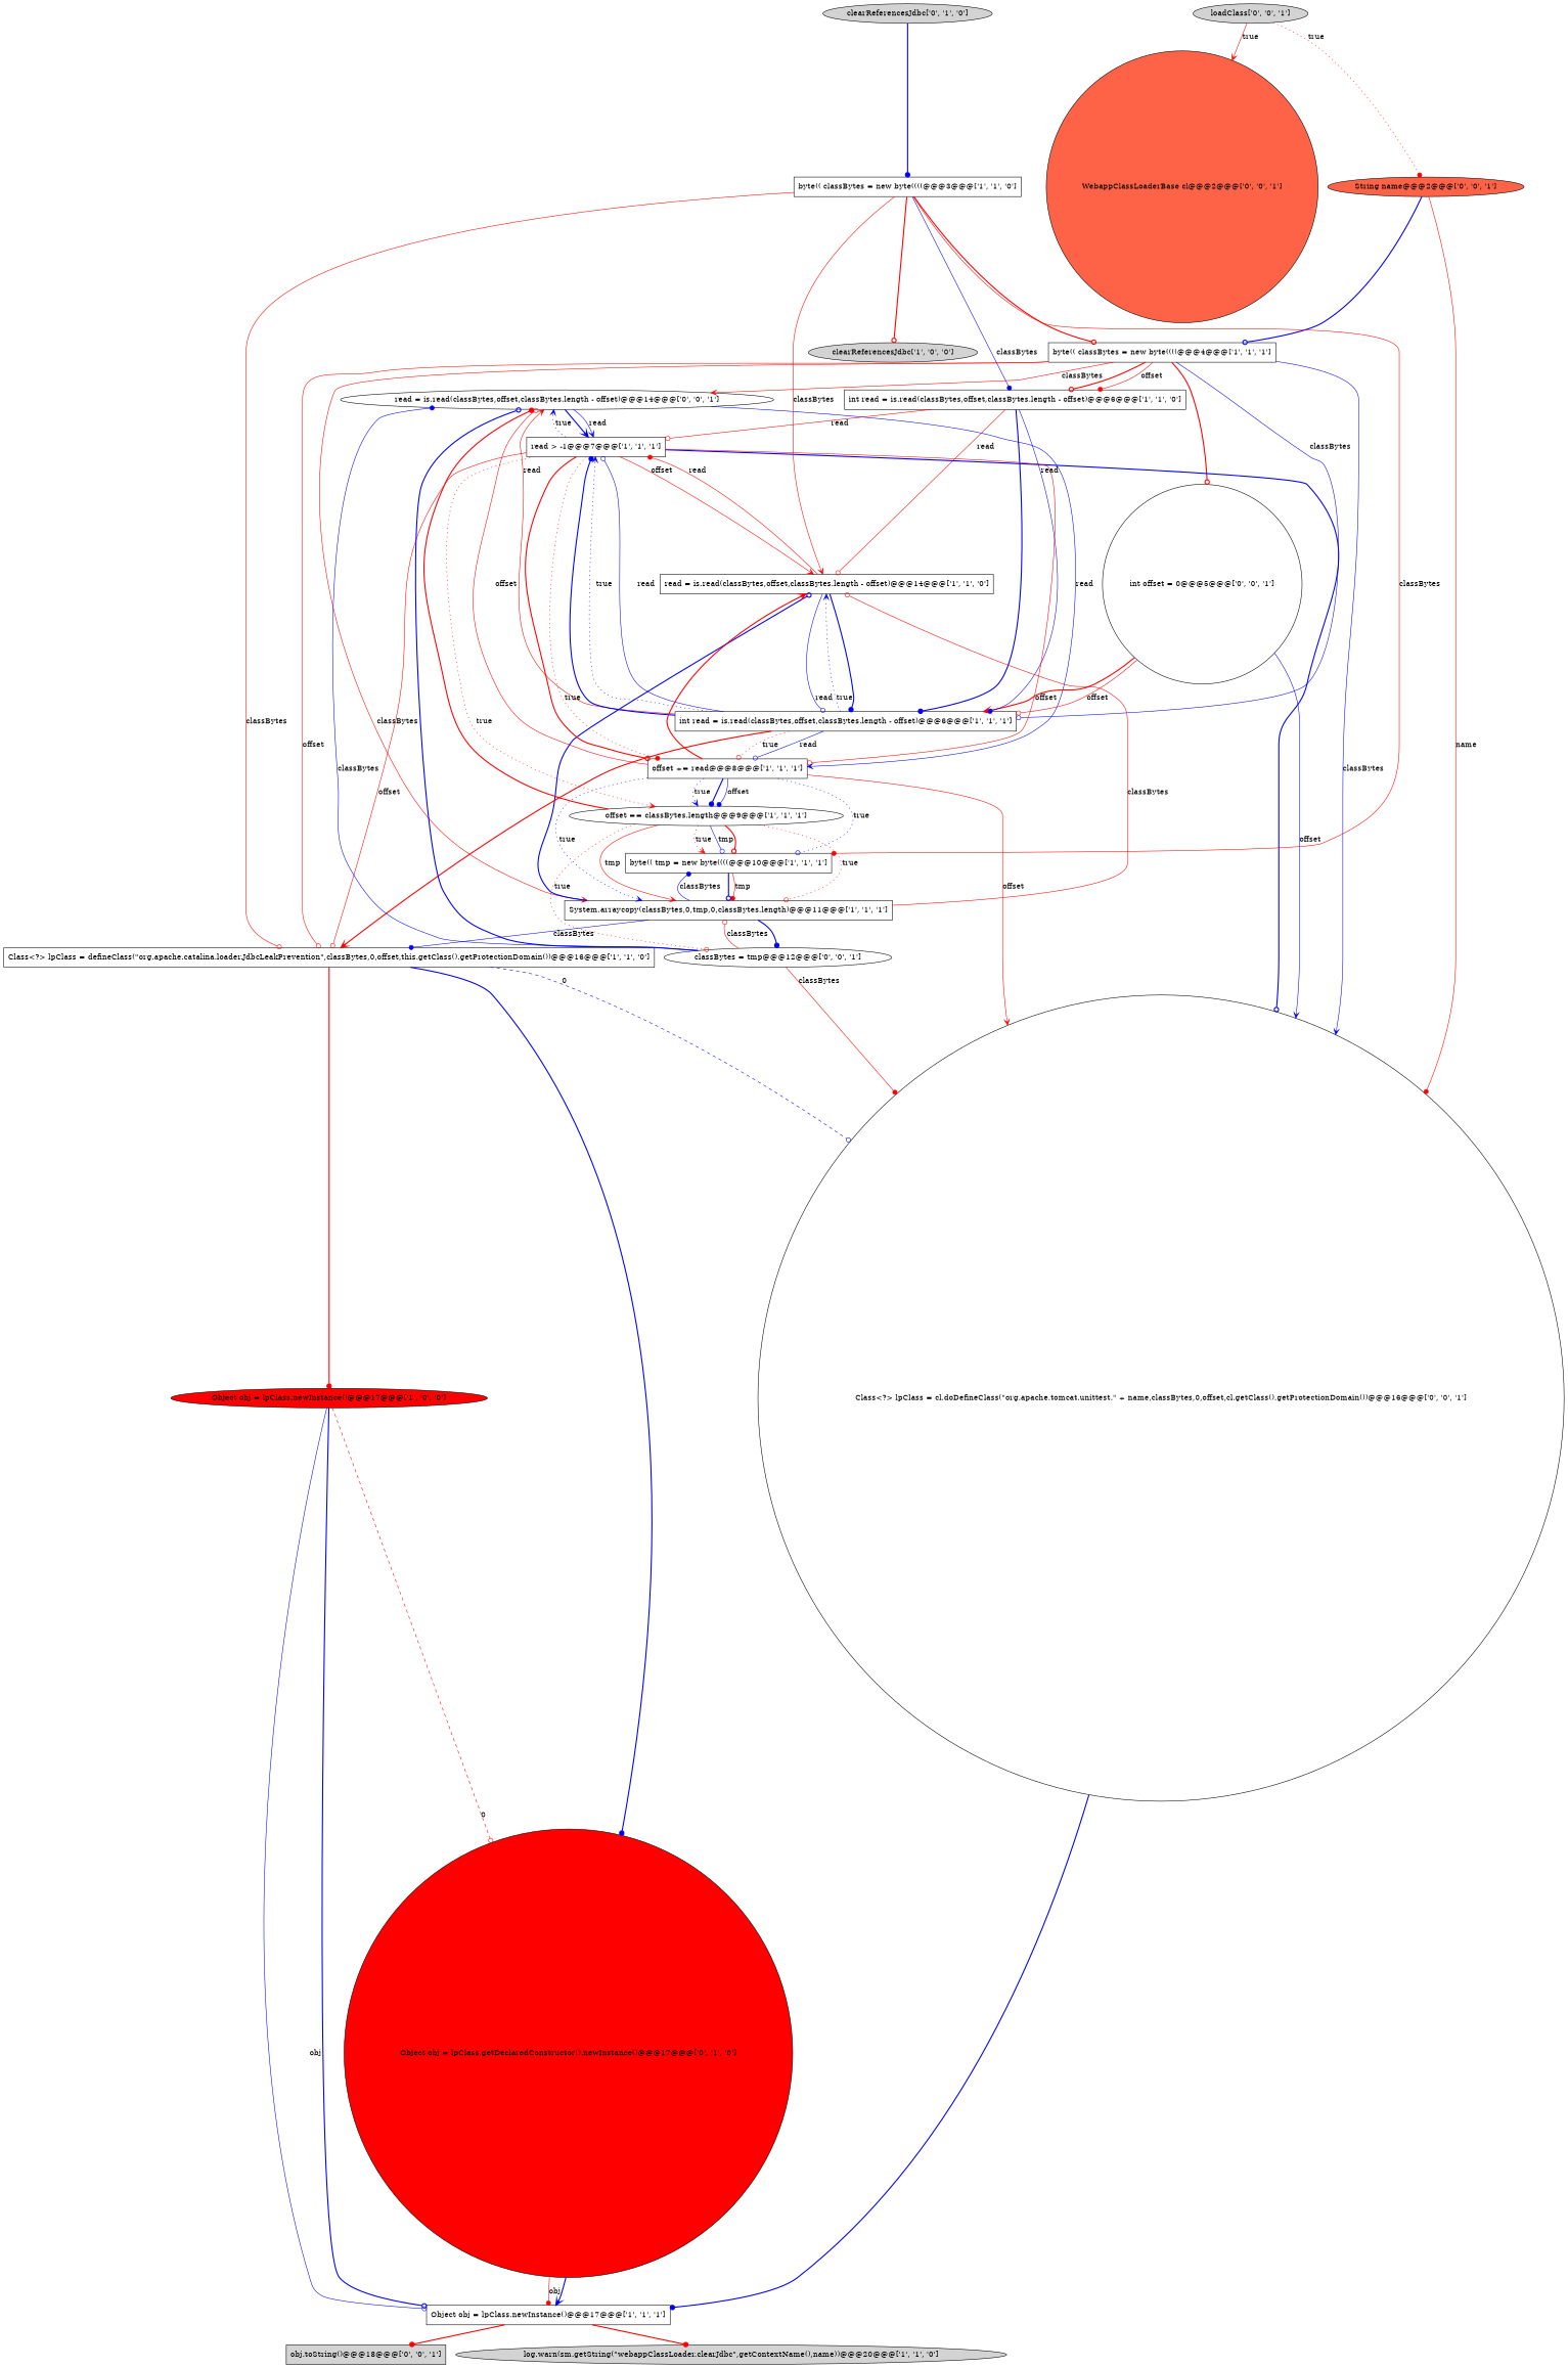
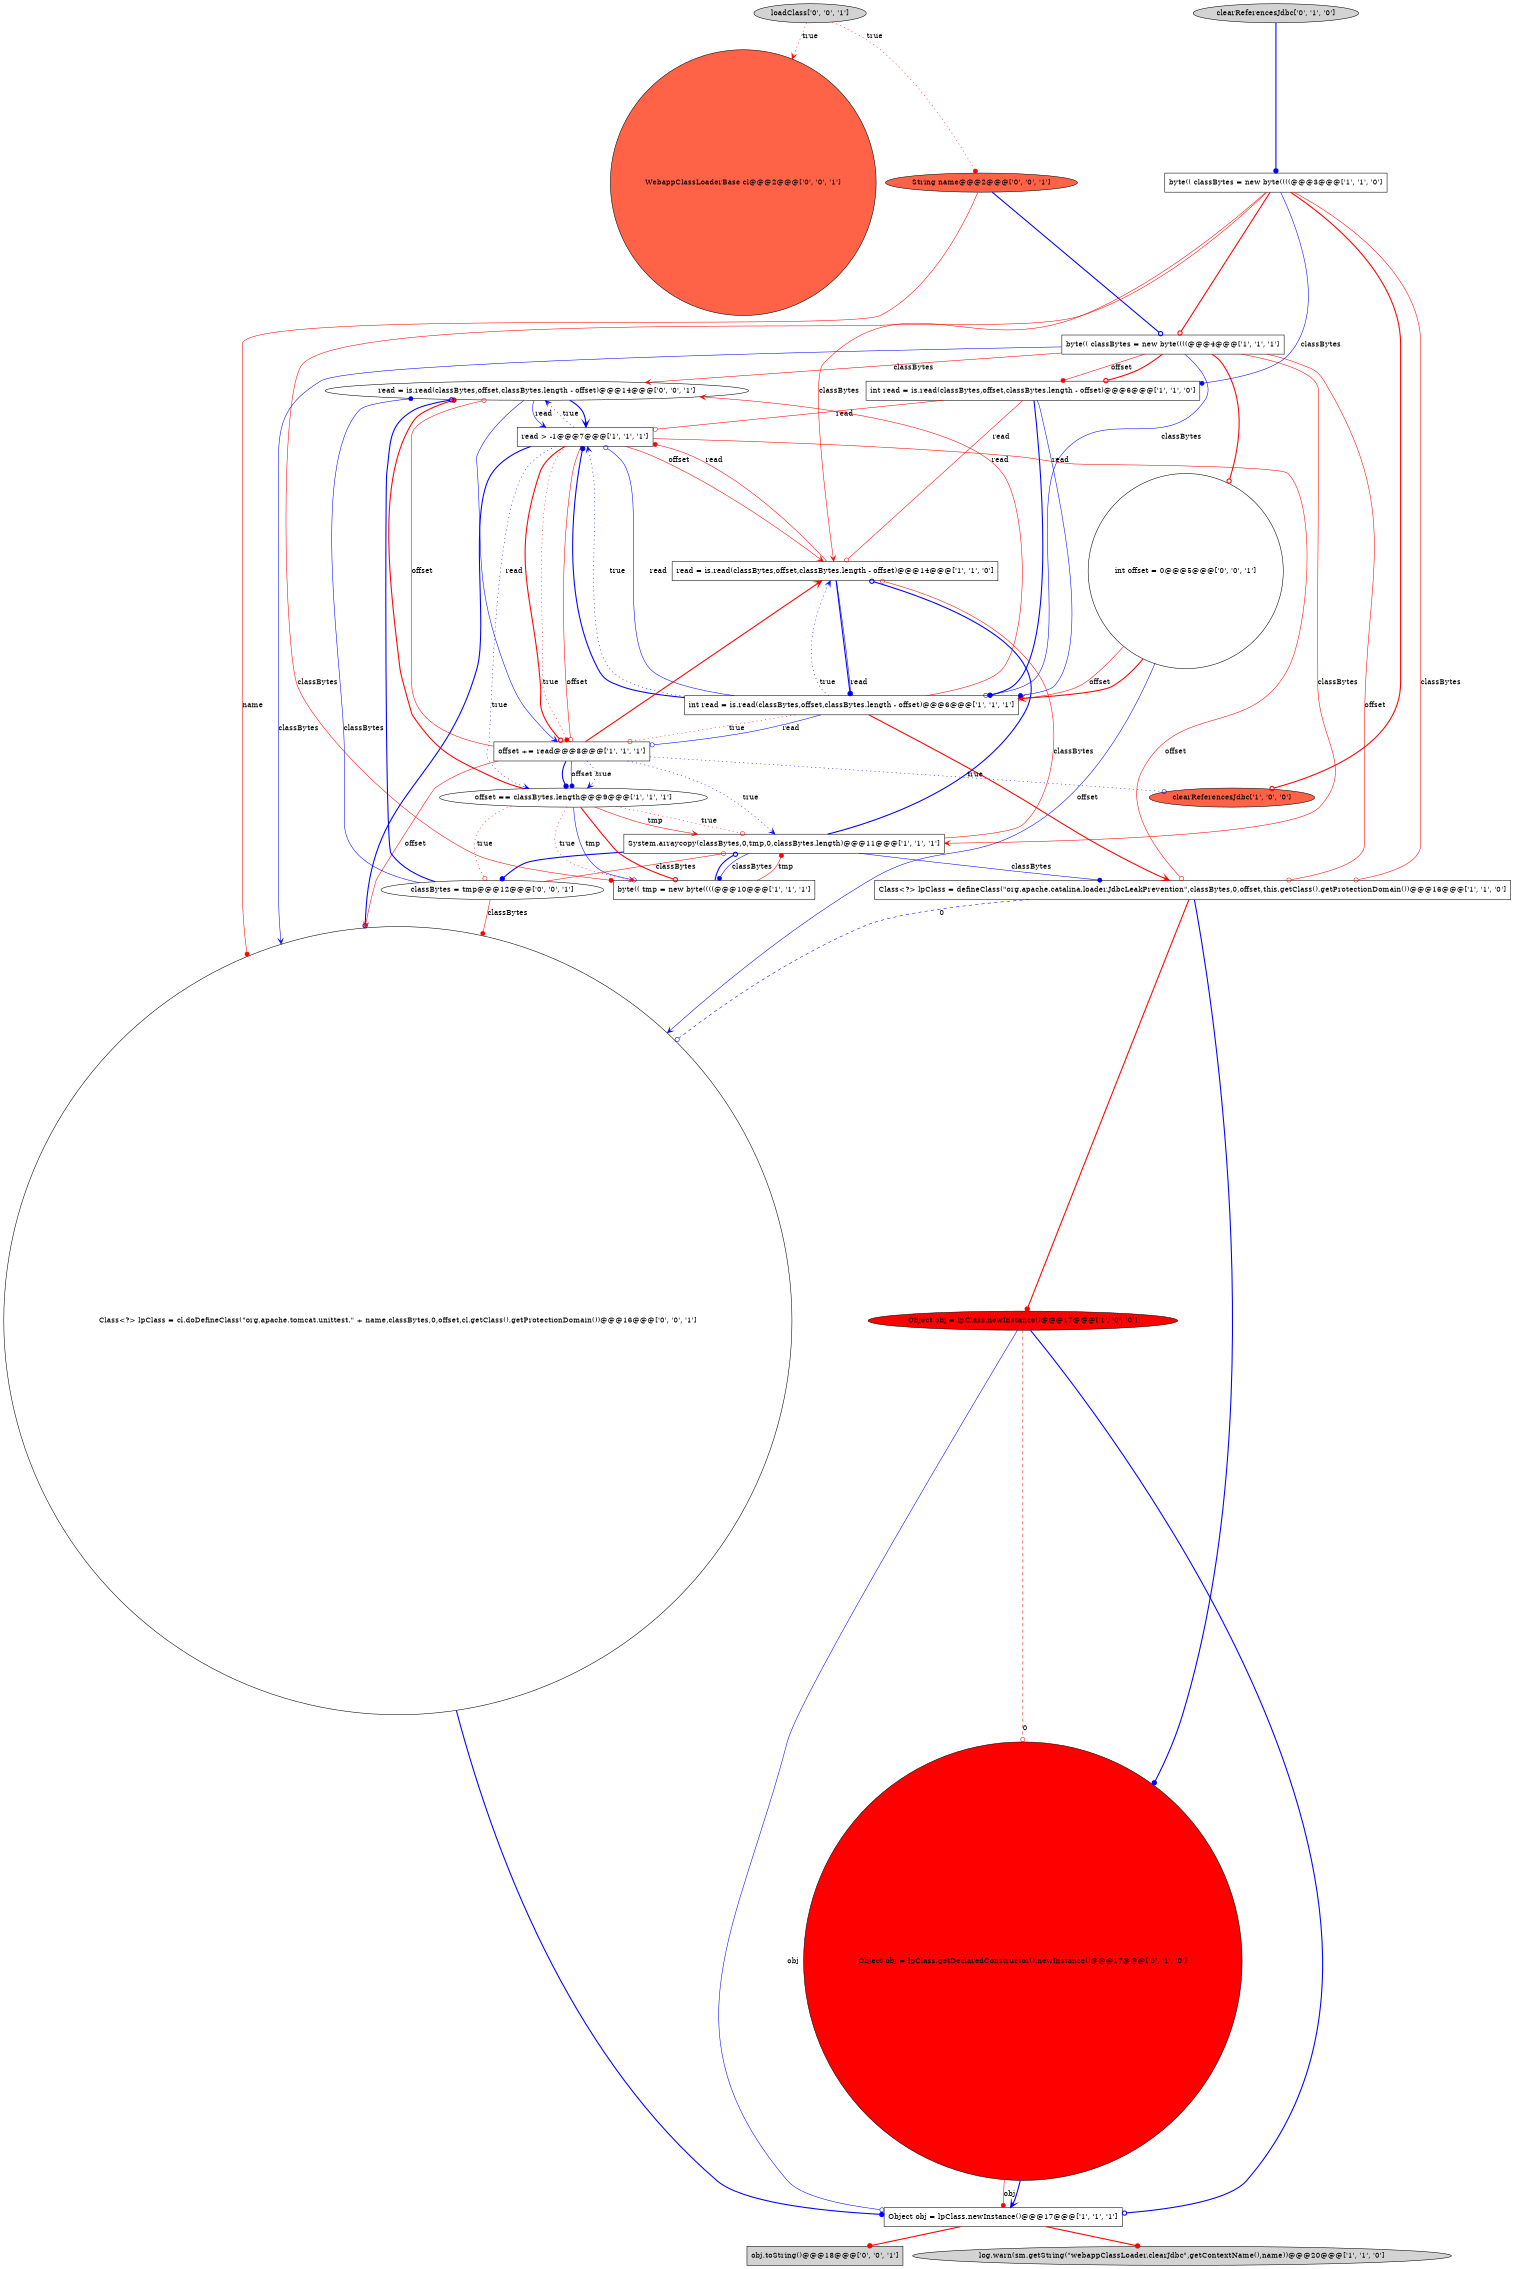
  digraph {
    node [fillcolor=white shape=box style=filled]
    edge [arrowhead=odot color=red style=solid]
    n1 [fillcolor=lightgray label="loadClass['0', '0', '1']" shape=ellipse]
    n2 [fillcolor=tomato label="String name@@@2@@@['0', '0', '1']" shape=ellipse]
    n3 [fillcolor=tomato label="WebappClassLoaderBase cl@@@2@@@['0', '0', '1']" shape=circle]
    n4 [label="byte(( classBytes = new byte((((@@@4@@@['1', '1', '1']"]
    n5 [label="Class<?> lpClass = cl.doDefineClass(\"org.apache.tomcat.unittest.\" + name,classBytes,0,offset,cl.getClass().getProtectionDomain())@@@16@@@['0', '0', '1']" shape=circle]
    n6 [label="Class<?> lpClass = defineClass(\"org.apache.catalina.loader.JdbcLeakPrevention\",classBytes,0,offset,this.getClass().getProtectionDomain())@@@16@@@['1', '1', '0']"]
    n7 [label="read = is.read(classBytes,offset,classBytes.length - offset)@@@14@@@['0', '0', '1']" shape=ellipse]
    n8 [label="int offset = 0@@@5@@@['0', '0', '1']" shape=circle]
    n9 [label="int read = is.read(classBytes,offset,classBytes.length - offset)@@@6@@@['1', '1', '0']"]
    n10 [label="System.arraycopy(classBytes,0,tmp,0,classBytes.length)@@@11@@@['1', '1', '1']"]
    n11 [label="int read = is.read(classBytes,offset,classBytes.length - offset)@@@6@@@['1', '1', '1']"]
    n12 [label="read > -1@@@7@@@['1', '1', '1']"]
    n13 [label="offset += read@@@8@@@['1', '1', '1']"]
    n14 [label="offset == classBytes.length@@@9@@@['1', '1', '1']" shape=ellipse]
    n15 [label="read = is.read(classBytes,offset,classBytes.length - offset)@@@14@@@['1', '1', '0']"]
    n16 [label="byte(( tmp = new byte((((@@@10@@@['1', '1', '1']"]
    n17 [fillcolor=red label="Object obj = lpClass.newInstance()@@@17@@@['1', '0', '0']" shape=ellipse]
    n18 [fillcolor=red label="Object obj = lpClass.getDeclaredConstructor().newInstance()@@@17@@@['0', '1', '0']" shape=circle]
    n19 [label="classBytes = tmp@@@12@@@['0', '0', '1']" shape=ellipse]
    n20 [label="Object obj = lpClass.newInstance()@@@17@@@['1', '1', '1']"]
    n21 [label="byte(( classBytes = new byte((((@@@3@@@['1', '1', '0']"]
-   n22 [fillcolor=lightgray label="clearReferencesJdbc['1', '0', '0']" shape=ellipse]
+   n22 [fillcolor=tomato label="clearReferencesJdbc['1', '0', '0']" shape=ellipse]
    n23 [fillcolor=lightgray label="obj.toString()@@@18@@@['0', '0', '1']"]
    n24 [fillcolor=lightgray label="log.warn(sm.getString(\"webappClassLoader.clearJdbc\",getContextName(),name))@@@20@@@['1', '1', '0']" shape=ellipse]
    n25 [fillcolor=lightgray label="clearReferencesJdbc['0', '1', '0']" shape=ellipse]
    n1 -> n2 [arrowhead=dot label=true style=dotted]
-   n1 -> n3 [arrowhead=vee label=true]
+   n1 -> n3 [arrowhead=vee label=true style=dotted]
    n2 -> n4 [color=blue style=bold]
    n2 -> n5 [arrowhead=dot label=name]
    n4 -> n5 [arrowhead=vee color=blue label=classBytes]
    n4 -> n6 [label=offset]
    n4 -> n7 [arrowhead=vee label=classBytes]
    n4 -> n8 [style=bold]
    n4 -> n9 [arrowhead=dot label=offset]
    n4 -> n9 [style=bold]
    n4 -> n10 [arrowhead=vee label=classBytes]
    n4 -> n11 [color=blue label=classBytes]
    n5 -> n20 [arrowhead=dot color=blue style=bold]
    n6 -> n5 [color=blue label=0 style=dashed]
    n6 -> n17 [arrowhead=dot style=bold]
    n6 -> n18 [arrowhead=dot color=blue style=bold]
    n7 -> n12 [arrowhead=vee color=blue style=bold]
    n7 -> n12 [arrowhead=vee color=blue label=read]
    n7 -> n13 [arrowhead=vee color=blue label=read]
    n8 -> n5 [arrowhead=vee color=blue label=offset]
    n8 -> n11 [label=offset]
    n8 -> n11 [arrowhead=vee style=bold]
    n9 -> n11 [arrowhead=dot color=blue label=read]
    n9 -> n11 [arrowhead=dot color=blue style=bold]
    n9 -> n12 [label=read]
    n9 -> n15 [label=read]
    n10 -> n6 [arrowhead=dot color=blue label=classBytes]
    n10 -> n15 [label=classBytes]
    n10 -> n15 [color=blue style=bold]
    n10 -> n16 [arrowhead=dot color=blue label=classBytes]
    n10 -> n19 [arrowhead=dot color=blue style=bold]
    n11 -> n6 [arrowhead=vee style=bold]
    n11 -> n7 [arrowhead=vee label=read]
    n11 -> n12 [color=blue label=read]
    n11 -> n12 [arrowhead=dot color=blue style=bold]
    n11 -> n12 [arrowhead=vee color=blue label=true style=dotted]
    n11 -> n13 [label=true style=dotted]
    n11 -> n13 [color=blue label=read]
    n11 -> n15 [arrowhead=vee color=blue label=true style=dotted]
    n12 -> n5 [color=blue style=bold]
    n12 -> n6 [label=offset]
    n12 -> n7 [arrowhead=vee color=blue label=true style=dotted]
    n12 -> n13 [arrowhead=dot label=true style=dotted]
    n12 -> n13 [label=offset]
    n12 -> n13 [style=bold]
-   n12 -> n14 [arrowhead=vee label=true style=dotted]
+   n12 -> n14 [arrowhead=vee color=blue label=true style=dotted]
    n12 -> n15 [arrowhead=vee label=offset]
    n13 -> n5 [arrowhead=vee label=offset]
    n13 -> n7 [label=offset]
    n13 -> n10 [arrowhead=vee color=blue label=true style=dotted]
    n13 -> n14 [arrowhead=vee color=blue label=true style=dotted]
    n13 -> n14 [arrowhead=dot color=blue style=bold]
    n13 -> n14 [arrowhead=dot color=blue label=offset]
    n13 -> n15 [arrowhead=vee style=bold]
-   n13 -> n16 [color=blue label=true style=dotted]
+   n13 -> n22 [color=blue label=true style=dotted]
    n14 -> n7 [arrowhead=dot style=bold]
    n14 -> n10 [label=true style=dotted]
    n14 -> n10 [arrowhead=vee label=tmp]
    n14 -> n16 [color=blue label=tmp]
    n14 -> n16 [style=bold]
    n14 -> n16 [arrowhead=vee label=true style=dotted]
    n14 -> n19 [label=true style=dotted]
    n15 -> n11 [color=blue label=read]
    n15 -> n11 [arrowhead=dot color=blue style=bold]
    n15 -> n12 [arrowhead=dot label=read]
    n16 -> n10 [arrowhead=dot label=tmp]
    n16 -> n10 [color=blue style=bold]
    n17 -> n18 [label=0 style=dashed]
    n17 -> n20 [color=blue label=obj]
    n17 -> n20 [color=blue style=bold]
    n18 -> n20 [arrowhead=dot label=obj]
    n18 -> n20 [arrowhead=vee color=blue style=bold]
    n19 -> n5 [arrowhead=dot label=classBytes]
    n19 -> n7 [arrowhead=dot color=blue label=classBytes]
    n19 -> n7 [color=blue style=bold]
    n19 -> n10 [label=classBytes]
    n20 -> n23 [arrowhead=dot style=bold]
    n20 -> n24 [arrowhead=dot style=bold]
    n21 -> n4 [style=bold]
    n21 -> n6 [label=classBytes]
    n21 -> n9 [arrowhead=dot color=blue label=classBytes]
    n21 -> n15 [arrowhead=vee label=classBytes]
    n21 -> n16 [arrowhead=dot label=classBytes]
    n21 -> n22 [style=bold]
    n25 -> n21 [arrowhead=dot color=blue style=bold]
  }
